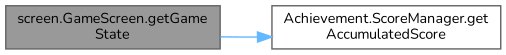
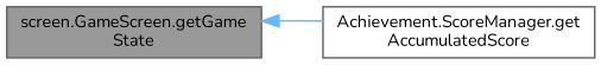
  digraph {
    rankdir=LR
    fontname=Nunito
    node [fontname=Nunito fontsize=10 shape=box style=filled]
    n1 [color=gray40 fillcolor=grey60 fontcolor=black height=0.2 label="screen.GameScreen.getGame\lState" width=0.4]
    n2 [color=grey40 fillcolor=white height=0.2 label="Achievement.ScoreManager.get\lAccumulatedScore" width=0.4]
-   n1 -> n2 [color=steelblue1 fontname=Nunito fontsize=10 labelfontname=Helvetica labelfontsize=10 style=solid]
+   n2 -> n1 [color=steelblue1 fontname=Nunito fontsize=10 labelfontname=Helvetica labelfontsize=10 style=solid]
  }
